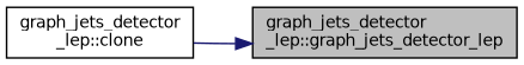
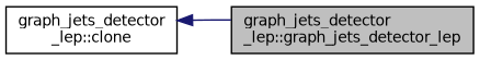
  digraph {
    rankdir=RL
    node [color=black fontname=Helvetica fontsize=10 shape=record style=filled]
    n1 [fillcolor=grey75 fontcolor=black height=0.2 label="graph_jets_detector\l_lep::graph_jets_detector_lep" width=0.4]
    n2 [fillcolor=white height=0.2 label="graph_jets_detector\l_lep::clone" width=0.4]
-   n1 -> n2 [color=midnightblue dir=back fontname=Helvetica fontsize=10 labelfontname=Helvetica labelfontsize=10 style=solid]
+   n2 -> n1 [color=midnightblue dir=back fontname=Helvetica fontsize=10 labelfontname=Helvetica labelfontsize=10 style=solid]
  }
